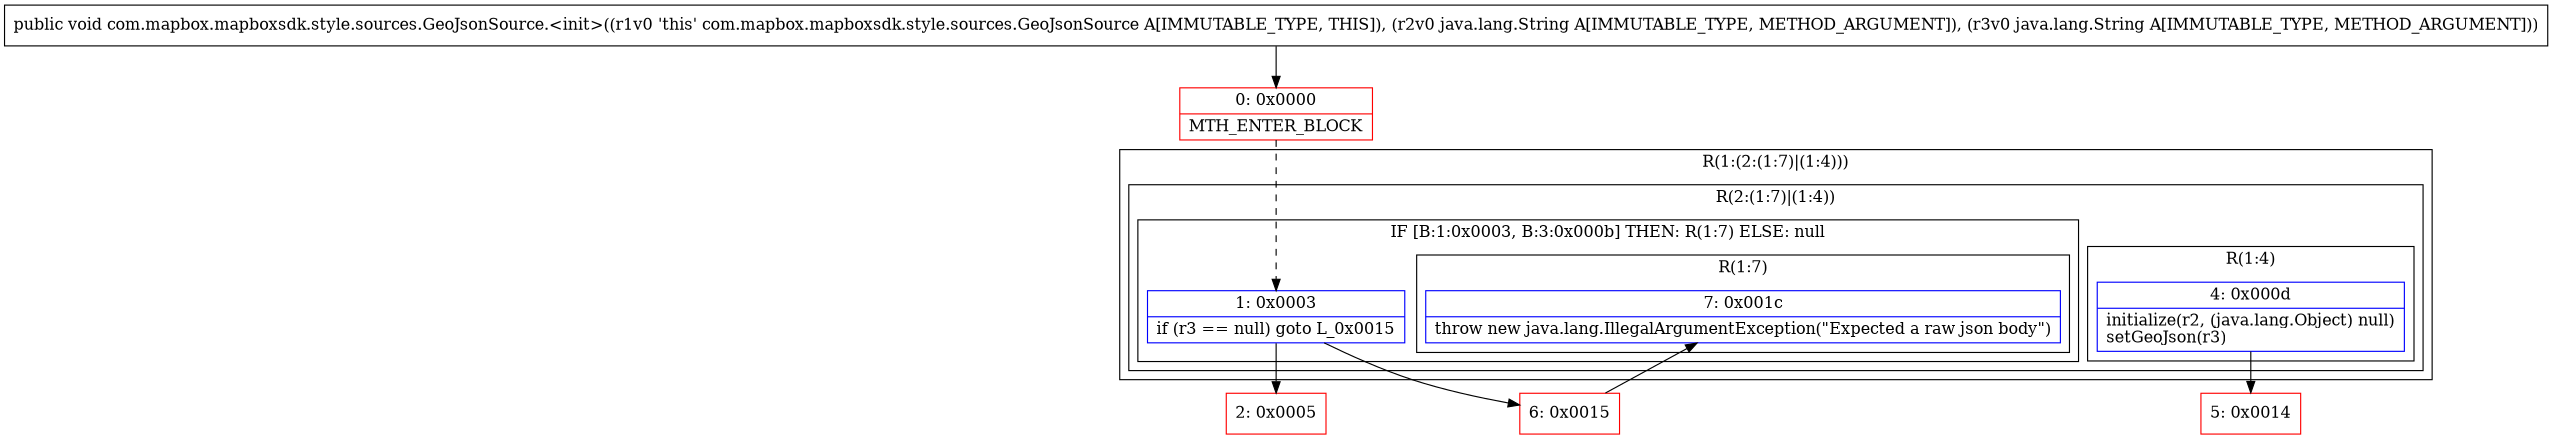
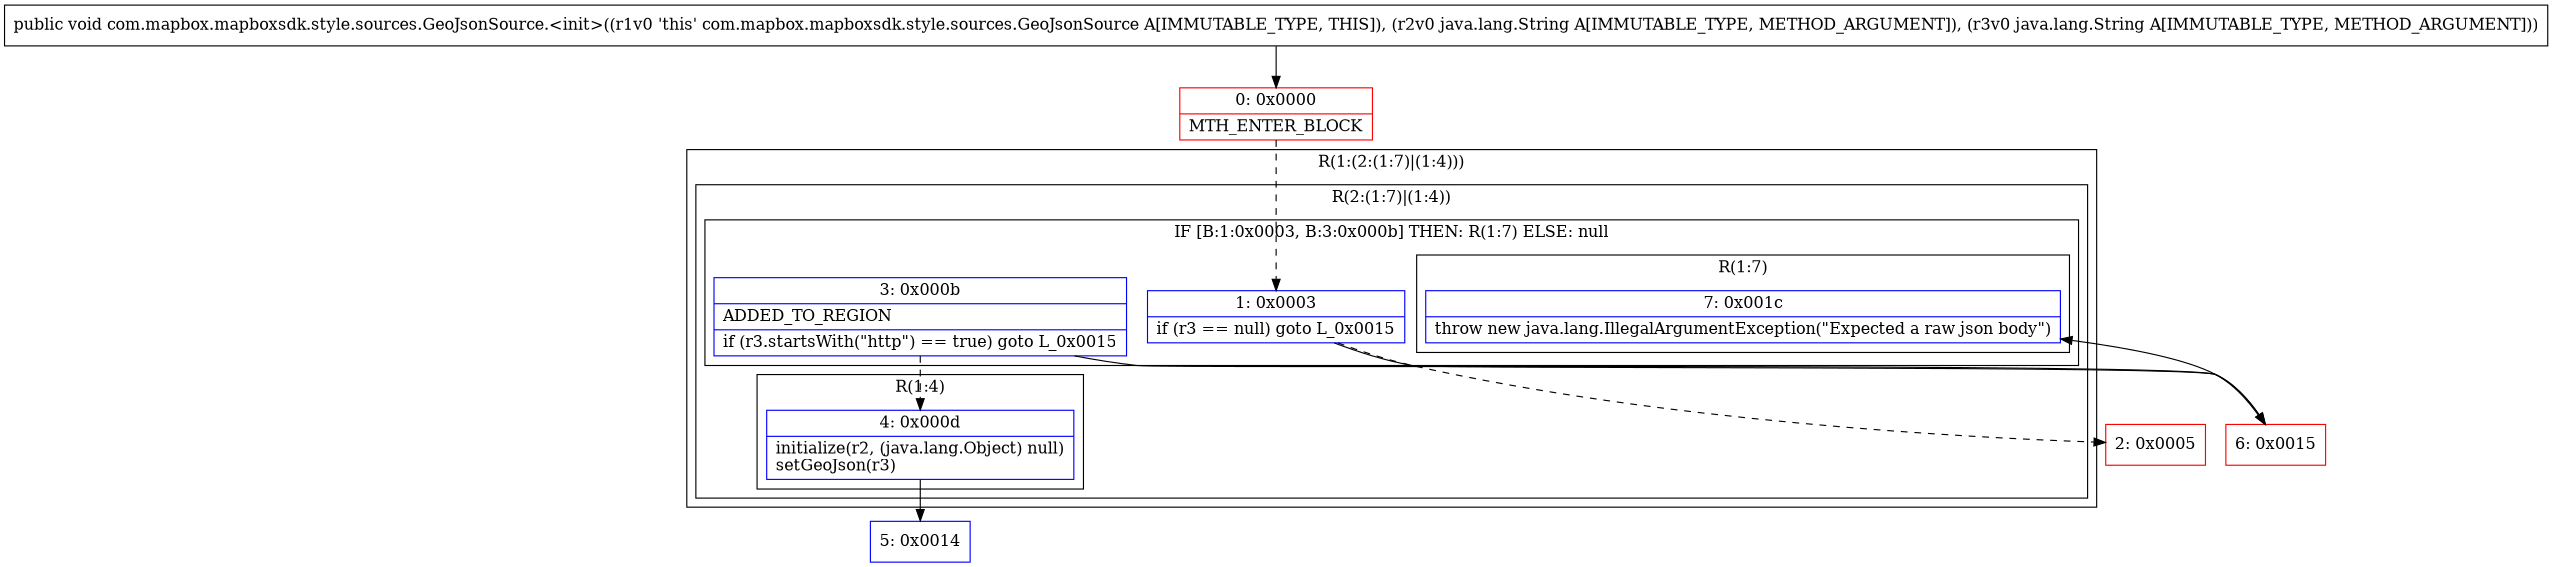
  digraph {
    node [color=blue shape=record]
    n1 [label="{7\:\ 0x001c|throw new java.lang.IllegalArgumentException(\"Expected a raw json body\")\l}"]
    n2 [label="{1\:\ 0x0003|if (r3 == null) goto L_0x0015\l}"]
+   n3 [label="{3\:\ 0x000b|ADDED_TO_REGION\l|if (r3.startsWith(\"http\") == true) goto L_0x0015\l}"]
    n4 [label="{4\:\ 0x000d|initialize(r2, (java.lang.Object) null)\lsetGeoJson(r3)\l}"]
    n5 [color=red label="{2\:\ 0x0005}"]
    n6 [color=red label="{6\:\ 0x0015}"]
-   n7 [color=red label="{5\:\ 0x0014}"]
+   n7 [label="{5\:\ 0x0014}"]
    n8 [color=red label="{0\:\ 0x0000|MTH_ENTER_BLOCK\l}"]
    n9 [label="{public void com.mapbox.mapboxsdk.style.sources.GeoJsonSource.\<init\>((r1v0 'this' com.mapbox.mapboxsdk.style.sources.GeoJsonSource A[IMMUTABLE_TYPE, THIS]), (r2v0 java.lang.String A[IMMUTABLE_TYPE, METHOD_ARGUMENT]), (r3v0 java.lang.String A[IMMUTABLE_TYPE, METHOD_ARGUMENT])) }" color=""]
    subgraph cluster_1 {
      label="R(1:(2:(1:7)|(1:4)))"
      subgraph cluster_2 {
        label="R(2:(1:7)|(1:4))"
        subgraph cluster_3 {
          label="IF [B:1:0x0003, B:3:0x000b] THEN: R(1:7) ELSE: null"
          n2
+         n3
          subgraph cluster_4 {
            label="R(1:7)"
            n1
          }
        }
        subgraph cluster_5 {
          label="R(1:4)"
          n4
        }
      }
    }
-   n2 -> n5 [style=solid]
+   n2 -> n5 [style=dashed]
    n2 -> n6
+   n3 -> n4 [style=dashed]
+   n3 -> n6
    n4 -> n7
    n6 -> n1
    n8 -> n2 [style=dashed]
    n9 -> n8
  }
